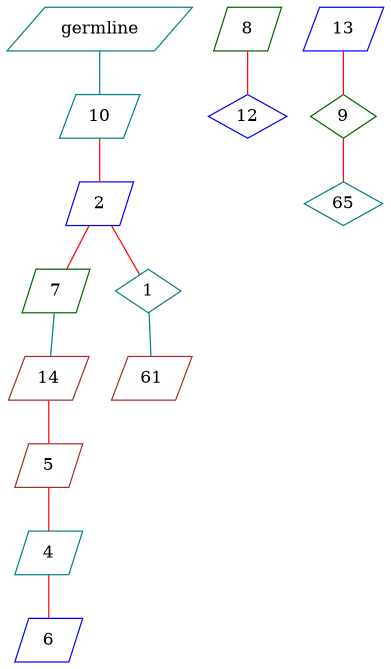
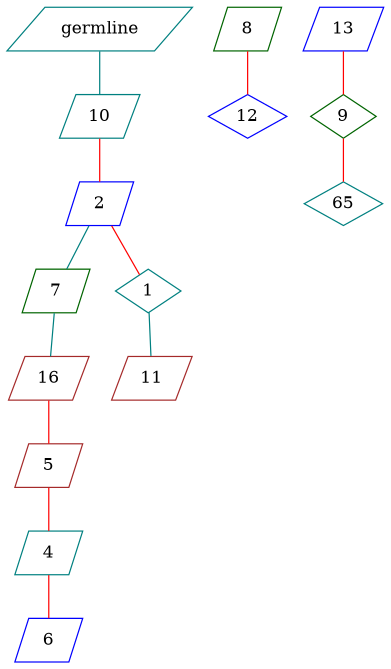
  graph {
    rankdir=UD
    splines=line
    node [color=teal shape=parallelogram]
    edge [color=red]
    n1 [label=germline]
    n2 [label=10]
    n3 [color=blue label=2]
    n4 [color=darkgreen label=7]
    n5 [label=1 shape=diamond]
-   n6 [color=brown label=14]
-   n7 [color=brown label=61]
+   n6 [color=brown label=16]
+   n7 [color=brown label=11]
    n8 [color=brown label=5]
    n9 [label=4]
    n10 [color=darkgreen label=8]
    n11 [color=blue label=12 shape=diamond]
    n12 [color=blue label=6]
    n13 [color=blue label=13]
    n14 [color=darkgreen label=9 shape=diamond]
    n15 [label=65 shape=diamond]
    n1 -- n2 [color=teal]
    n2 -- n3
-   n3 -- n4
+   n3 -- n4 [color=teal]
    n3 -- n5
    n4 -- n6 [color=teal]
    n5 -- n7 [color=teal]
    n6 -- n8
    n8 -- n9
    n9 -- n12
    n10 -- n11
    n13 -- n14
    n14 -- n15
  }
